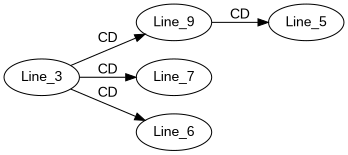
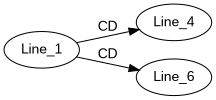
  digraph {
    fontname="Liberation Sans"
    rankdir=LR
    node [fontname="Liberation Sans"]
    edge [fontname="Liberation Sans"]
-   Line_3
-   Line_4 [label=Line_9]
-   Line_7
+   Line_3 [label=Line_1]
+   Line_4
    n4 [label=Line_6]
-   Line_5
    Line_3 -> Line_4 [label=CD]
-   Line_3 -> Line_7 [label=CD]
    Line_3 -> n4 [label=CD]
-   Line_4 -> Line_5 [label=CD]
  }
